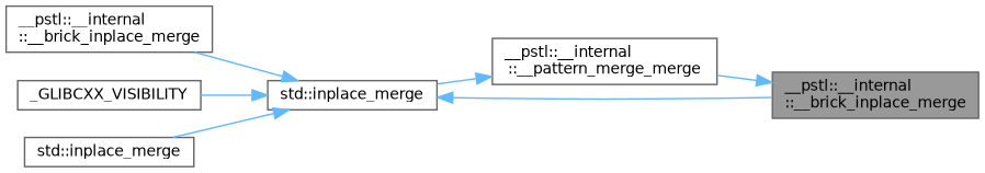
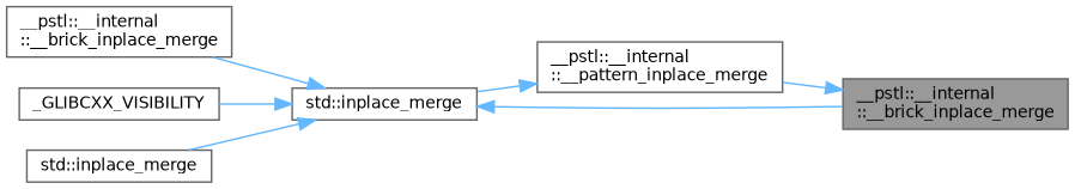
  digraph {
    rankdir=RL
    node [color=grey40 fillcolor=white fontname=Helvetica fontsize=10 shape=box style=filled]
    edge [color=steelblue1 dir=back fontname=Helvetica fontsize=10 labelfontname=Helvetica labelfontsize=10 style=solid]
    n1 [color=gray40 fillcolor=grey60 fontcolor=black height=0.2 label="__pstl::__internal\l::__brick_inplace_merge" width=0.4]
-   n2 [height=0.2 label="__pstl::__internal\l::__pattern_merge_merge" width=0.4]
+   n2 [height=0.2 label="__pstl::__internal\l::__pattern_inplace_merge" width=0.4]
    n3 [height=0.2 label="std::inplace_merge" width=0.4]
    n4 [height=0.2 label="__pstl::__internal\l::__brick_inplace_merge" width=0.4]
    n5 [height=0.2 label=_GLIBCXX_VISIBILITY width=0.4]
    n6 [height=0.2 label="std::inplace_merge" width=0.4]
    n1 -> n2
    n2 -> n3
    n3 -> n1
    n3 -> n4
    n3 -> n5
    n3 -> n6
  }
